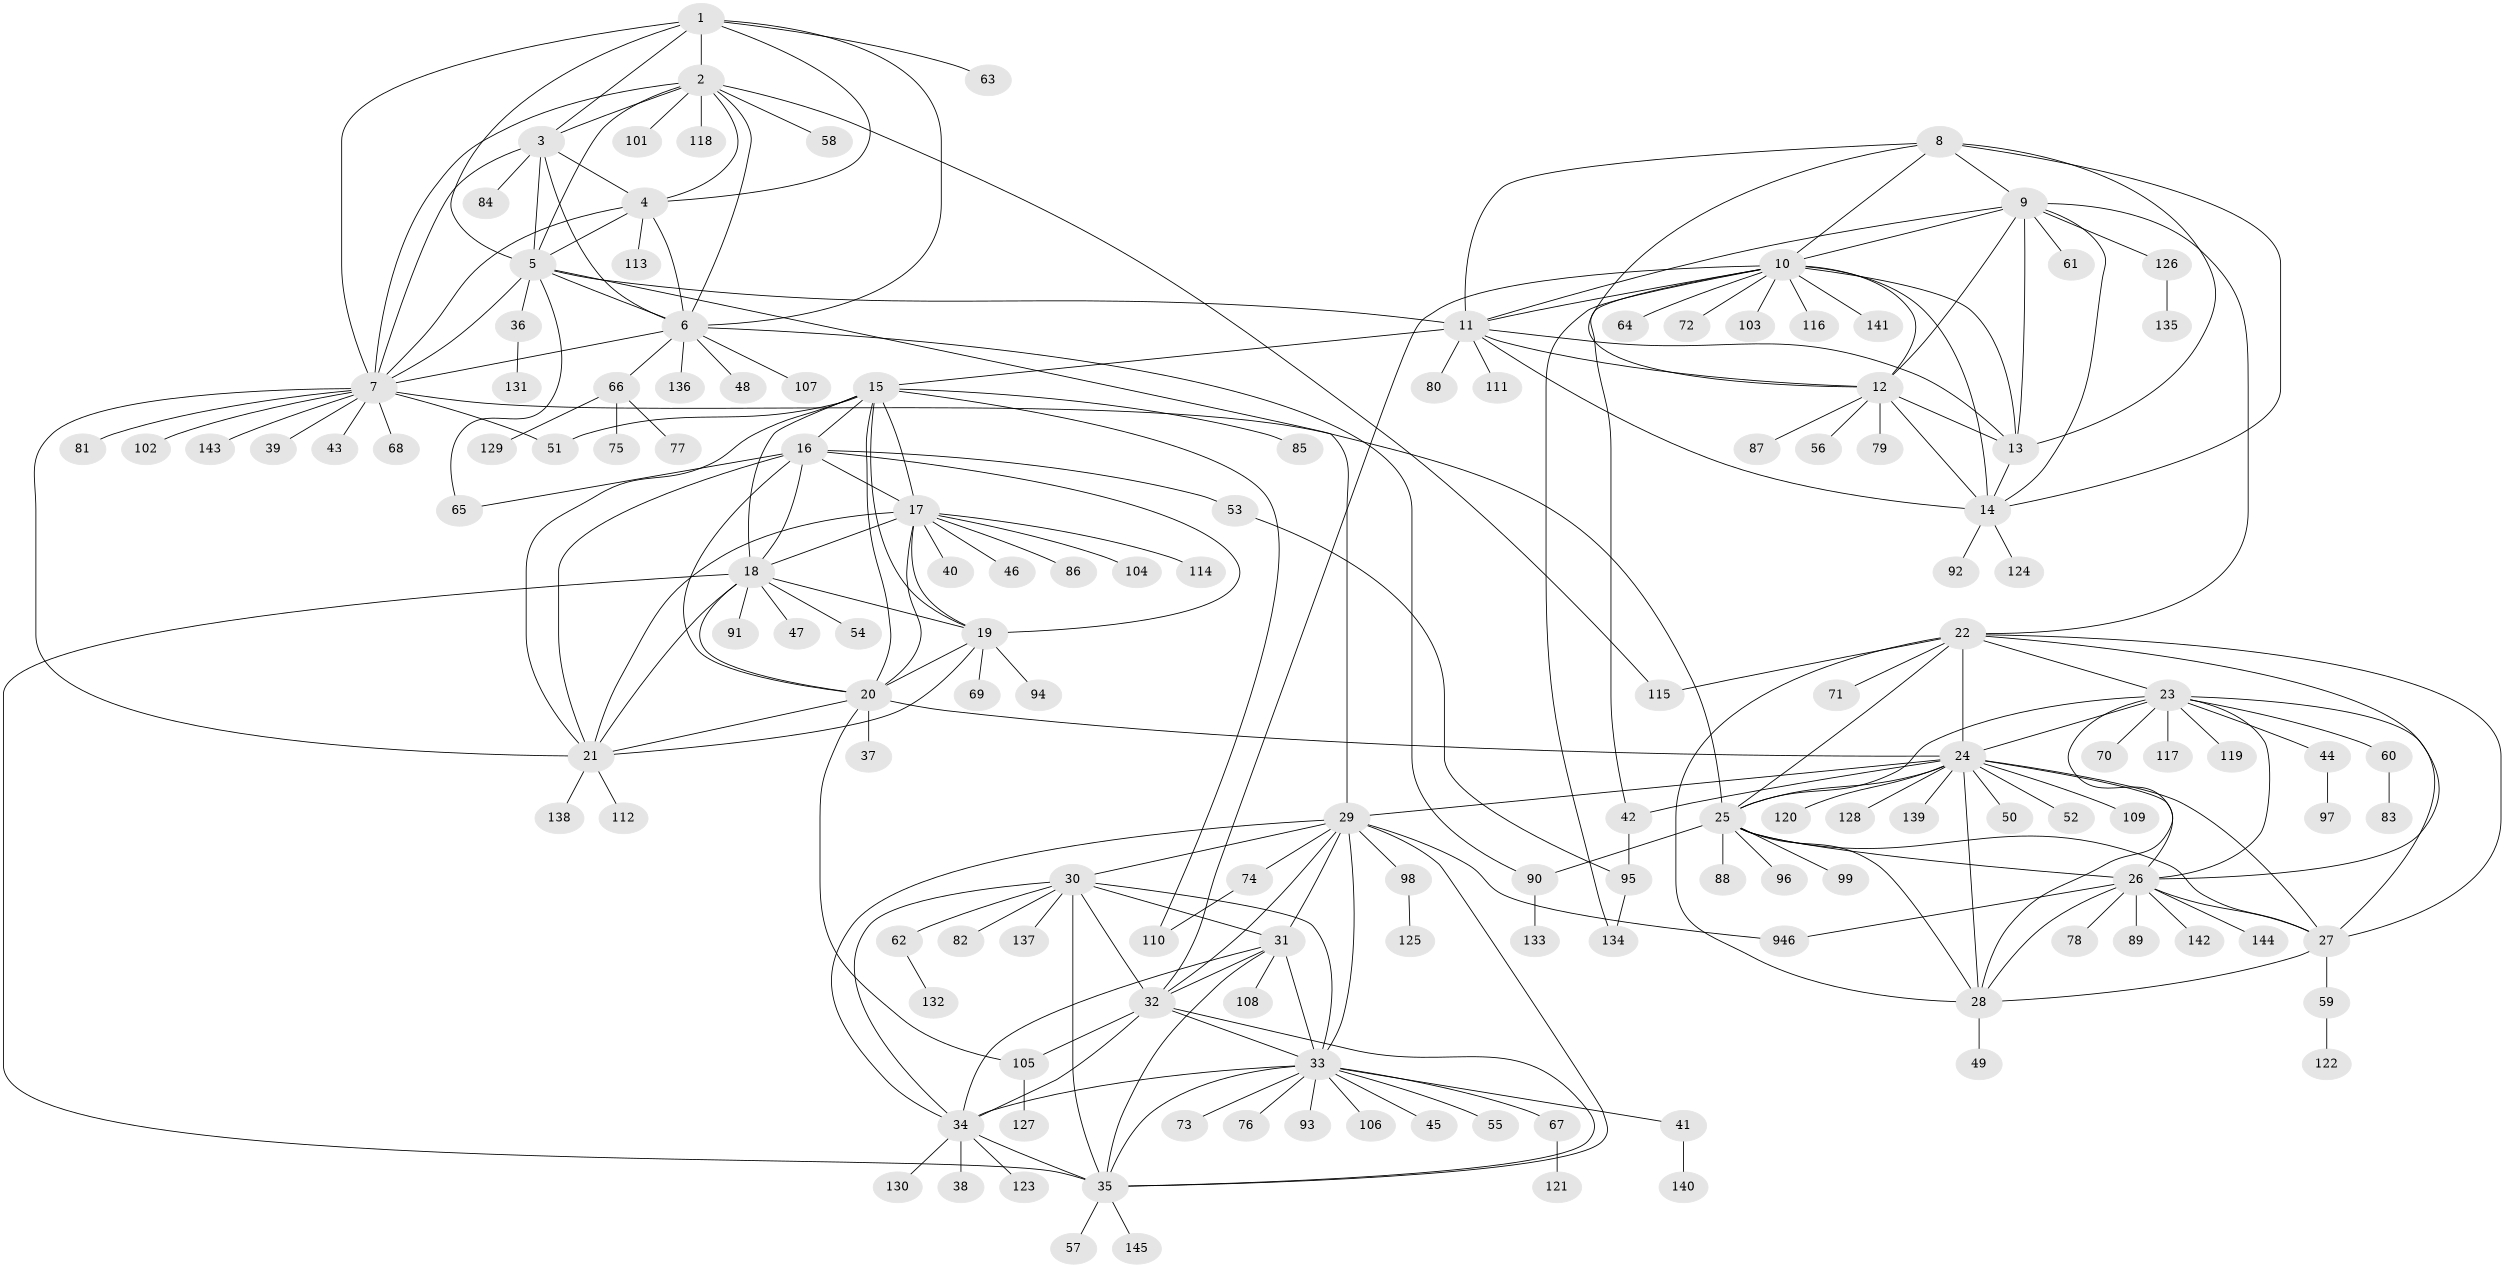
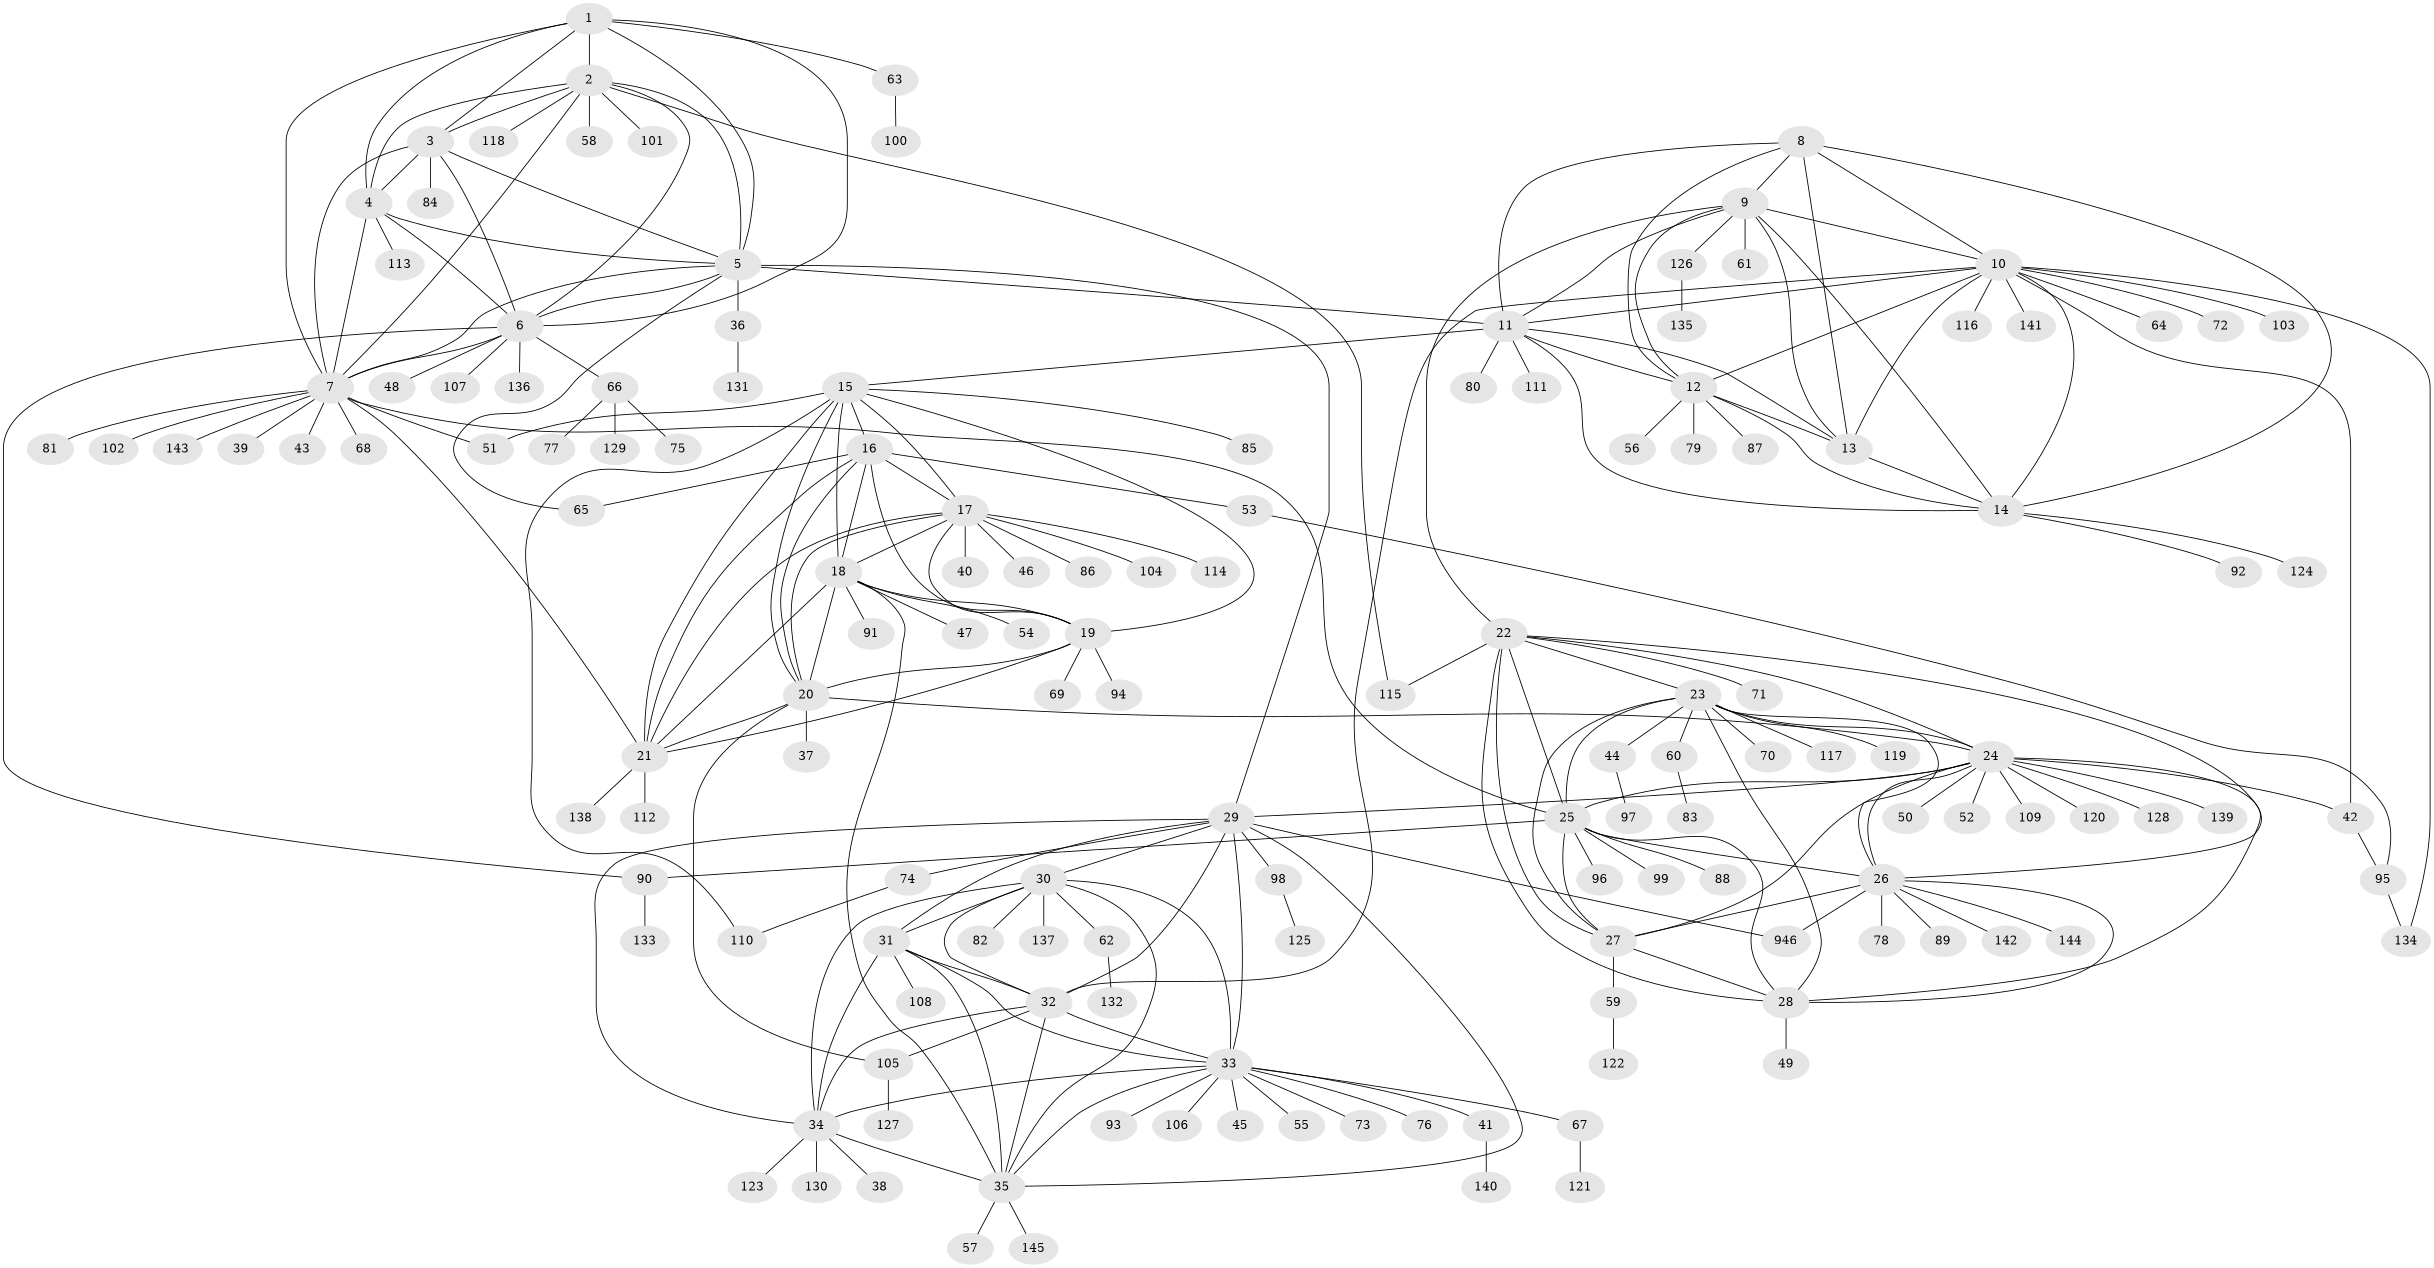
  graph {
    node [color=gray90 style=filled]
    1
    2
    3
    4
    5
    6
    7
    63
    58
    101
    115
    118
    84
    113
    11
    29
    36
    65
    48
    66
    90
    107
    136
    21
    25
    39
    43
    51
    68
    81
    102
    143
+   100
    12
    13
    14
    15
    80
    111
    32
    35
    n42 [label=946]
    30
    31
    33
    34
    74
    98
    131
    75
    77
    129
    133
    112
    138
    26
    27
    28
    88
    96
    99
    8
    9
    10
    22
    61
    126
    42
    64
    72
    103
    116
    134
    141
    56
    79
    87
    92
    124
    24
    23
    71
    135
    105
    95
    16
    17
    18
    19
    20
    85
    110
    53
    40
    46
    86
    104
    114
    47
    54
    91
    69
    94
    37
    57
    145
    50
    52
    109
    120
    128
    139
    127
    44
    60
    70
    117
    119
    78
    89
    142
    144
    59
    49
    97
    83
    122
    62
    82
    137
    108
    41
    45
    55
    67
    73
    76
    93
    106
    38
    123
    130
    125
    132
    140
    121
    1 -- 2
    1 -- 3
    1 -- 4
    1 -- 5
    1 -- 6
    1 -- 7
    1 -- 63
    2 -- 3
    2 -- 4
    2 -- 5
    2 -- 6
    2 -- 7
    2 -- 58
    2 -- 101
    2 -- 115
    2 -- 118
    3 -- 4
    3 -- 5
    3 -- 6
    3 -- 7
    3 -- 84
    4 -- 5
    4 -- 6
    4 -- 7
    4 -- 113
    5 -- 6
    5 -- 7
    5 -- 11
    5 -- 29
    5 -- 36
    5 -- 65
    6 -- 7
    6 -- 48
    6 -- 66
    6 -- 90
    6 -- 107
    6 -- 136
    7 -- 21
    7 -- 25
    7 -- 39
    7 -- 43
    7 -- 51
    7 -- 68
    7 -- 81
    7 -- 102
    7 -- 143
+   63 -- 100
    11 -- 12
    11 -- 13
    11 -- 14
    11 -- 15
    11 -- 80
    11 -- 111
    29 -- 32
    29 -- 35
    29 -- n42
    29 -- 30
    29 -- 31
    29 -- 33
    29 -- 34
    29 -- 74
    29 -- 98
    36 -- 131
    66 -- 75
    66 -- 77
    66 -- 129
    90 -- 133
    21 -- 112
    21 -- 138
    25 -- 90
    25 -- 26
    25 -- 27
    25 -- 28
    25 -- 88
    25 -- 96
    25 -- 99
    12 -- 13
    12 -- 14
    12 -- 56
    12 -- 79
    12 -- 87
    13 -- 14
    14 -- 92
    14 -- 124
    15 -- 21
    15 -- 51
    15 -- 16
    15 -- 17
    15 -- 18
    15 -- 19
    15 -- 20
    15 -- 85
    15 -- 110
    32 -- 35
    32 -- 33
    32 -- 34
    32 -- 105
    35 -- 57
    35 -- 145
    30 -- 32
    30 -- 35
    30 -- 31
    30 -- 33
    30 -- 34
    30 -- 62
    30 -- 82
    30 -- 137
    31 -- 32
    31 -- 35
    31 -- 33
    31 -- 34
    31 -- 108
    33 -- 35
    33 -- 34
    33 -- 41
    33 -- 45
    33 -- 55
    33 -- 67
    33 -- 73
    33 -- 76
    33 -- 93
    33 -- 106
    34 -- 35
    34 -- 38
    34 -- 123
    34 -- 130
    74 -- 110
    98 -- 125
    26 -- n42
    26 -- 27
    26 -- 28
    26 -- 78
    26 -- 89
    26 -- 142
    26 -- 144
    27 -- 28
    27 -- 59
    28 -- 49
    8 -- 11
    8 -- 12
    8 -- 13
    8 -- 14
    8 -- 9
    8 -- 10
    9 -- 11
    9 -- 12
    9 -- 13
    9 -- 14
    9 -- 10
    9 -- 22
    9 -- 61
    9 -- 126
    10 -- 11
    10 -- 12
    10 -- 13
    10 -- 14
    10 -- 32
    10 -- 42
    10 -- 64
    10 -- 72
    10 -- 103
    10 -- 116
    10 -- 134
    10 -- 141
    22 -- 115
    22 -- 25
    22 -- 26
    22 -- 27
    22 -- 28
    22 -- 24
    22 -- 23
    22 -- 71
    126 -- 135
    42 -- 95
    24 -- 29
    24 -- 25
    24 -- 26
    24 -- 27
    24 -- 28
    24 -- 42
    24 -- 50
    24 -- 52
    24 -- 109
    24 -- 120
    24 -- 128
    24 -- 139
    23 -- 25
    23 -- 26
    23 -- 27
    23 -- 28
    23 -- 24
    23 -- 44
    23 -- 60
    23 -- 70
    23 -- 117
    23 -- 119
    105 -- 127
    95 -- 134
    16 -- 65
    16 -- 21
    16 -- 17
    16 -- 18
    16 -- 19
    16 -- 20
    16 -- 53
    17 -- 21
    17 -- 18
    17 -- 19
    17 -- 20
    17 -- 40
    17 -- 46
    17 -- 86
    17 -- 104
    17 -- 114
    18 -- 21
    18 -- 35
    18 -- 19
    18 -- 20
    18 -- 47
    18 -- 54
    18 -- 91
    19 -- 21
    19 -- 20
    19 -- 69
    19 -- 94
    20 -- 21
    20 -- 24
    20 -- 105
    20 -- 37
    53 -- 95
    44 -- 97
    60 -- 83
    59 -- 122
    62 -- 132
    41 -- 140
    67 -- 121
  }
